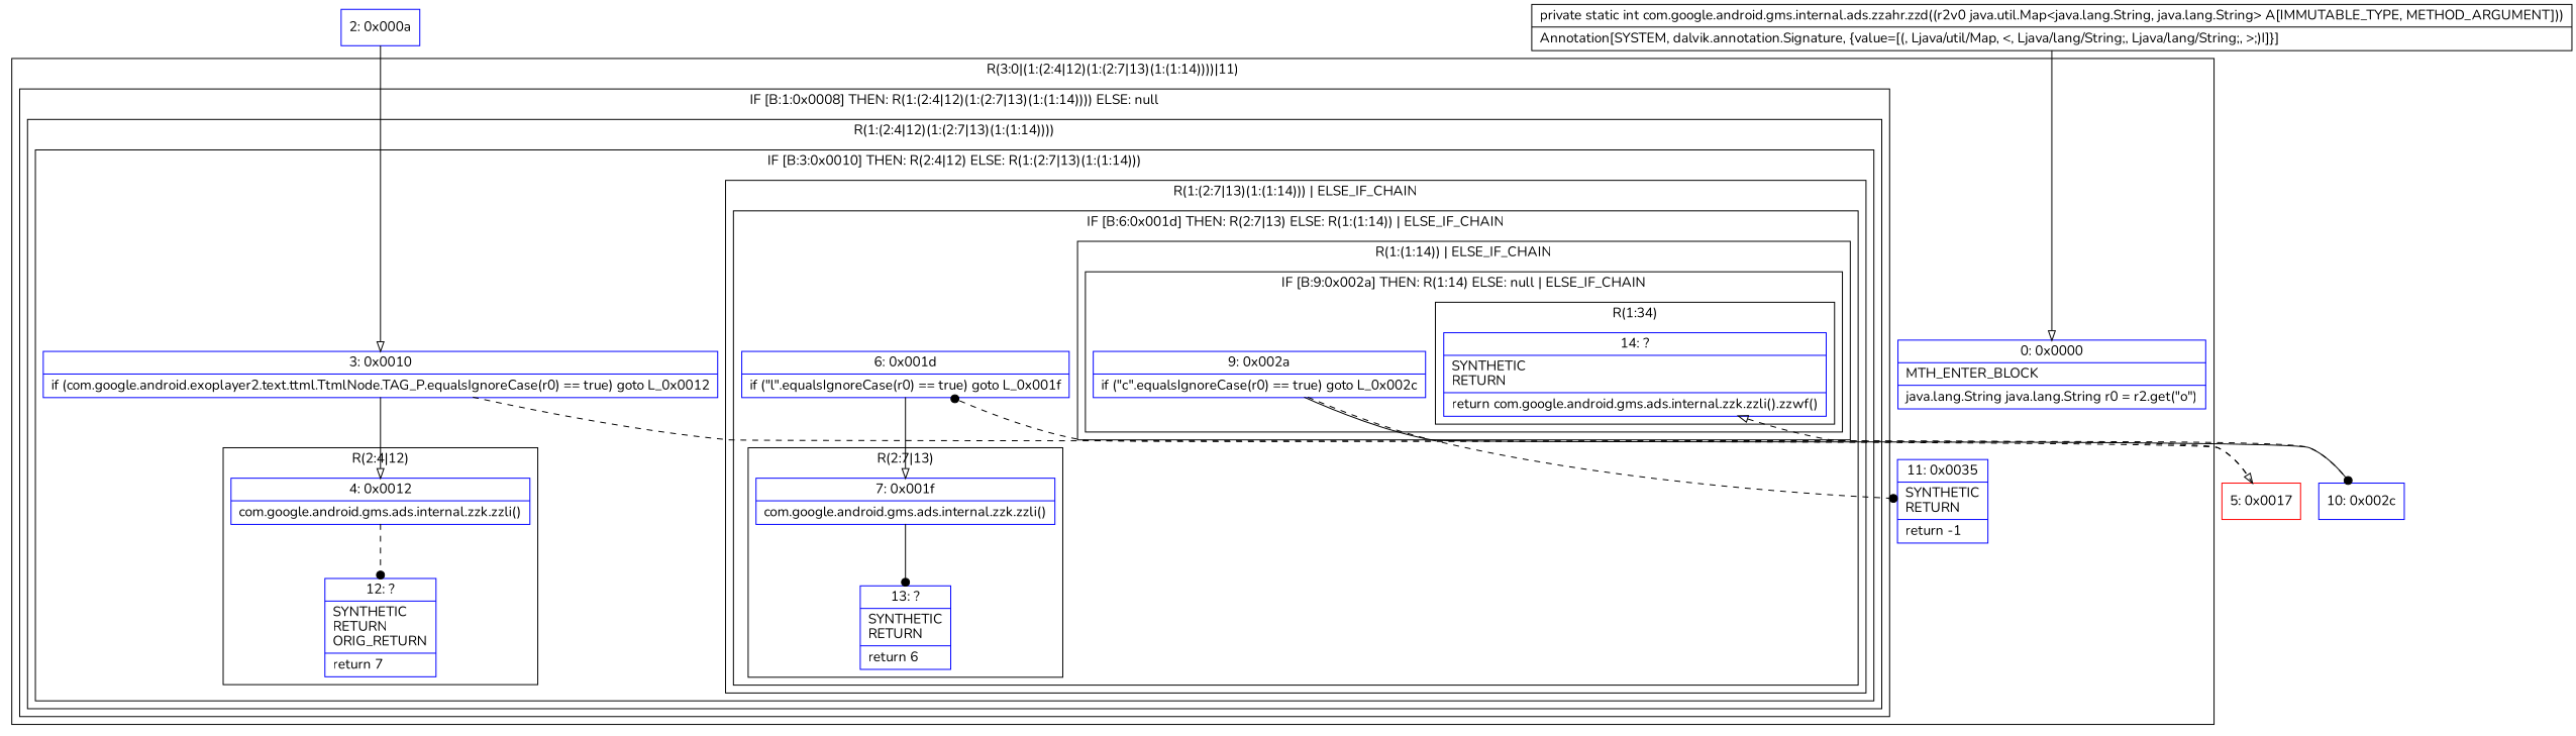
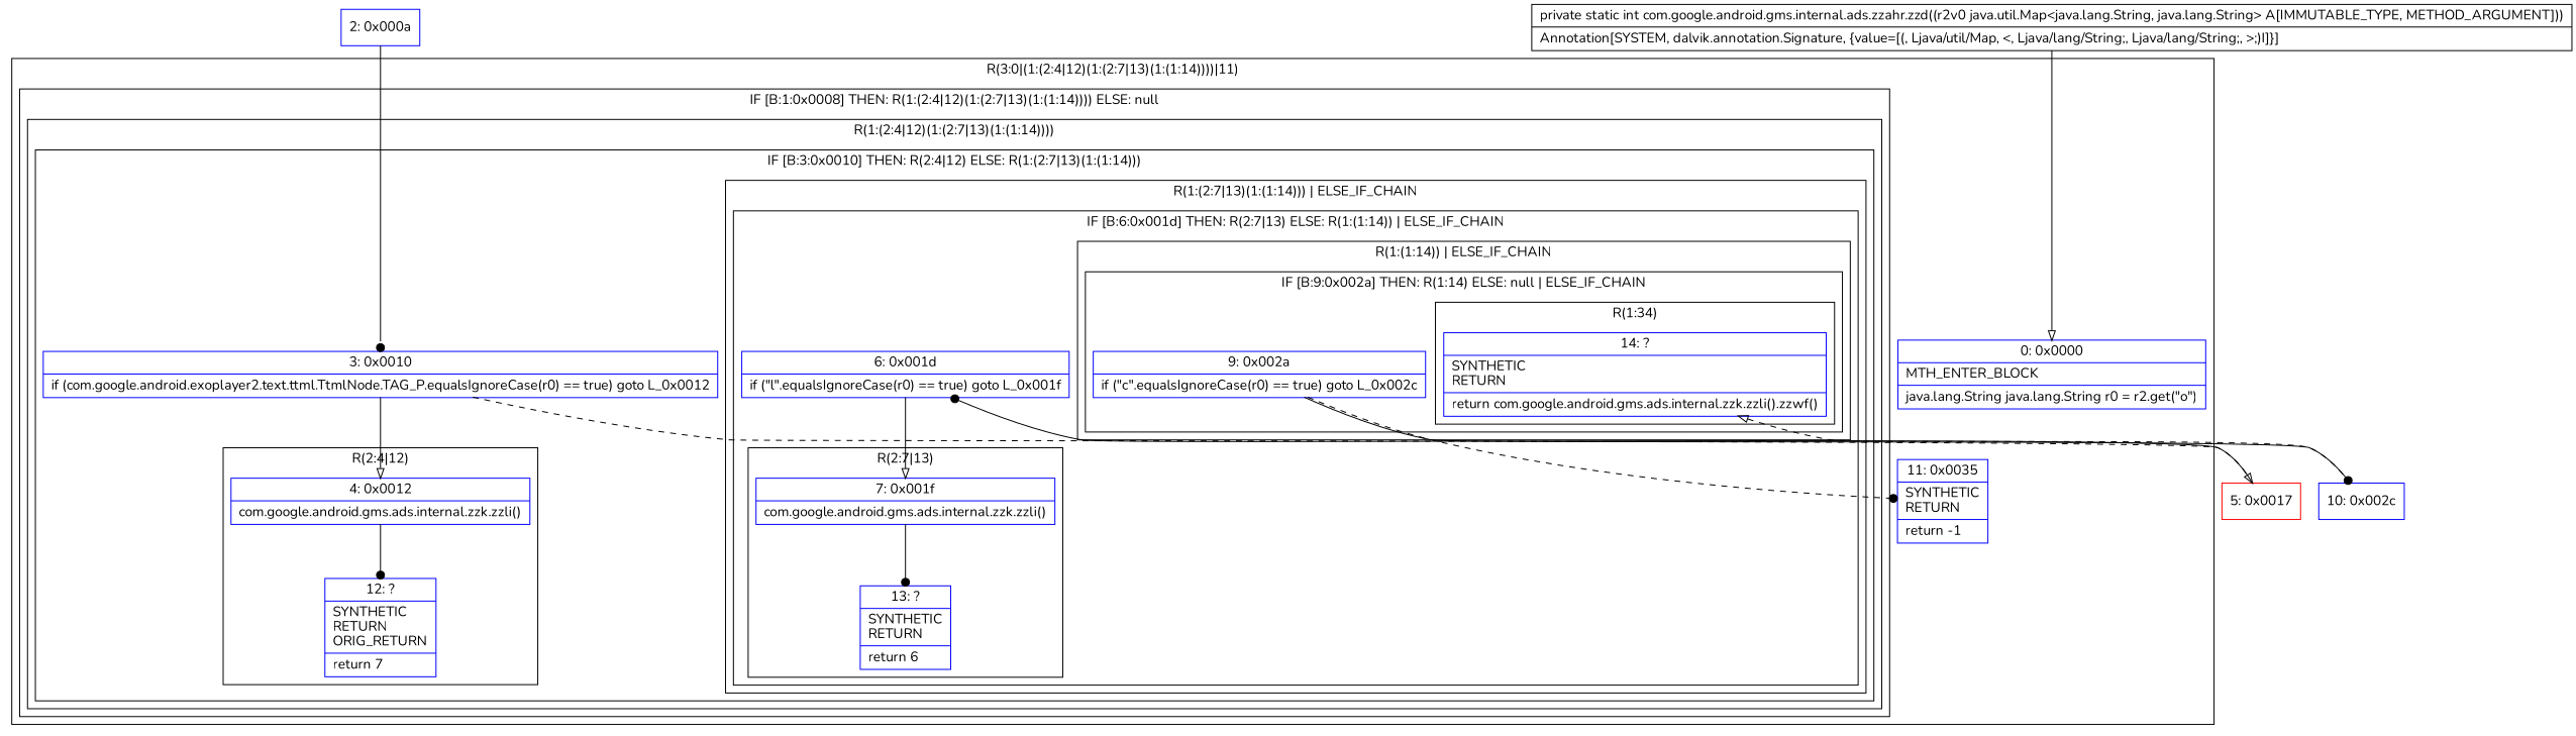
  digraph {
    fontname=Nunito
    node [color=blue fontname=Nunito shape=record]
    edge [arrowhead=onormal fontname=Nunito]
    n1 [label="{4\:\ 0x0012|com.google.android.gms.ads.internal.zzk.zzli()\l}"]
    n2 [label="{12\:\ ?|SYNTHETIC\lRETURN\lORIG_RETURN\l|return 7\l}"]
    n3 [label="{7\:\ 0x001f|com.google.android.gms.ads.internal.zzk.zzli()\l}"]
    n4 [label="{13\:\ ?|SYNTHETIC\lRETURN\l|return 6\l}"]
    n5 [label="{14\:\ ?|SYNTHETIC\lRETURN\l|return com.google.android.gms.ads.internal.zzk.zzli().zzwf()\l}"]
    n6 [label="{9\:\ 0x002a|if (\"c\".equalsIgnoreCase(r0) == true) goto L_0x002c\l}"]
    n7 [label="{6\:\ 0x001d|if (\"l\".equalsIgnoreCase(r0) == true) goto L_0x001f\l}"]
    n8 [label="{3\:\ 0x0010|if (com.google.android.exoplayer2.text.ttml.TtmlNode.TAG_P.equalsIgnoreCase(r0) == true) goto L_0x0012\l}"]
    n9 [label="{0\:\ 0x0000|MTH_ENTER_BLOCK\l|java.lang.String java.lang.String r0 = r2.get(\"o\")\l}"]
    n10 [label="{11\:\ 0x0035|SYNTHETIC\lRETURN\l|return \-1\l}"]
    n11 [label="{10\:\ 0x002c}"]
    n12 [color=red label="{5\:\ 0x0017}"]
    n13 [label="{2\:\ 0x000a}"]
    n14 [label="{private static int com.google.android.gms.internal.ads.zzahr.zzd((r2v0 java.util.Map\<java.lang.String, java.lang.String\> A[IMMUTABLE_TYPE, METHOD_ARGUMENT]))  | Annotation[SYSTEM, dalvik.annotation.Signature, \{value=[(, Ljava\/util\/Map, \<, Ljava\/lang\/String;, Ljava\/lang\/String;, \>;)I]\}]\l}" color=""]
    subgraph cluster_1 {
      label="R(3:0|(1:(2:4|12)(1:(2:7|13)(1:(1:14))))|11)"
      n9
      n10
      subgraph cluster_2 {
        label="IF [B:1:0x0008] THEN: R(1:(2:4|12)(1:(2:7|13)(1:(1:14)))) ELSE: null"
        subgraph cluster_3 {
          label="R(1:(2:4|12)(1:(2:7|13)(1:(1:14))))"
          subgraph cluster_4 {
            label="IF [B:3:0x0010] THEN: R(2:4|12) ELSE: R(1:(2:7|13)(1:(1:14)))"
            n8
            subgraph cluster_5 {
              label="R(2:4|12)"
              n1
              n2
            }
            subgraph cluster_6 {
              label="R(1:(2:7|13)(1:(1:14))) | ELSE_IF_CHAIN\l"
              subgraph cluster_7 {
                label="IF [B:6:0x001d] THEN: R(2:7|13) ELSE: R(1:(1:14)) | ELSE_IF_CHAIN\l"
                n7
                subgraph cluster_8 {
                  label="R(2:7|13)"
                  n3
                  n4
                }
                subgraph cluster_9 {
                  label="R(1:(1:14)) | ELSE_IF_CHAIN\l"
                  subgraph cluster_10 {
                    label="IF [B:9:0x002a] THEN: R(1:14) ELSE: null | ELSE_IF_CHAIN\l"
                    n6
                    subgraph cluster_11 {
                      label="R(1:34)"
                      n5
                    }
                  }
                }
              }
            }
          }
        }
      }
    }
-   n1 -> n2 [arrowhead=dot style=dashed]
+   n1 -> n2 [arrowhead=dot]
    n3 -> n4 [arrowhead=dot]
    n6 -> n10 [arrowhead=dot style=dashed]
    n6 -> n11 [arrowhead=dot]
    n7 -> n3
    n8 -> n1
    n8 -> n12 [style=dashed]
    n11 -> n5 [style=dashed]
-   n12 -> n7 [arrowhead=dot style=dashed]
-   n13 -> n8
+   n12 -> n7 [arrowhead=dot]
+   n13 -> n8 [arrowhead=dot]
    n14 -> n9
  }
